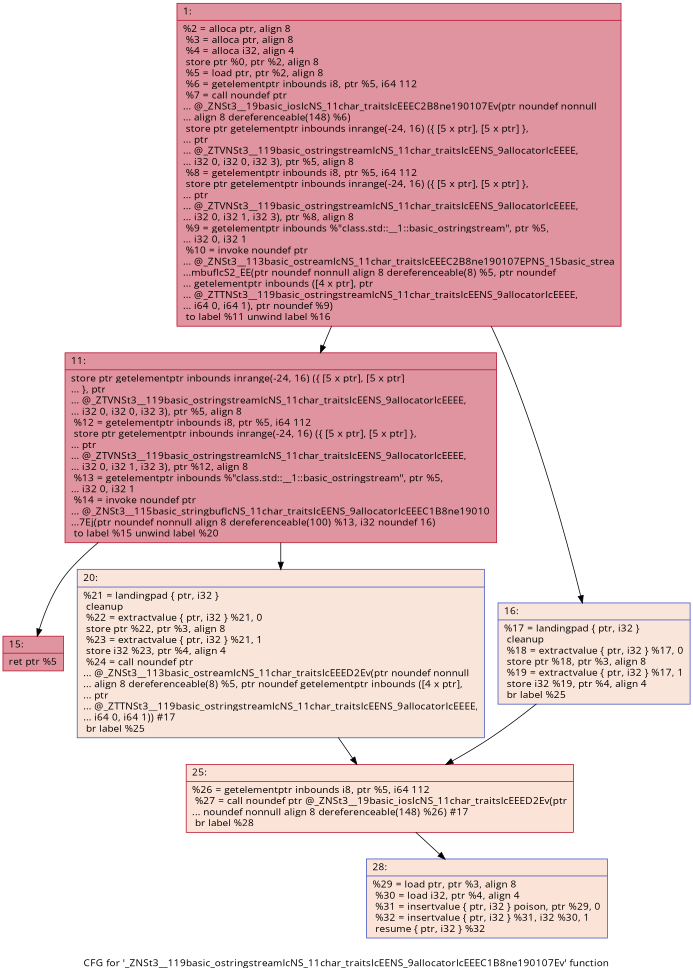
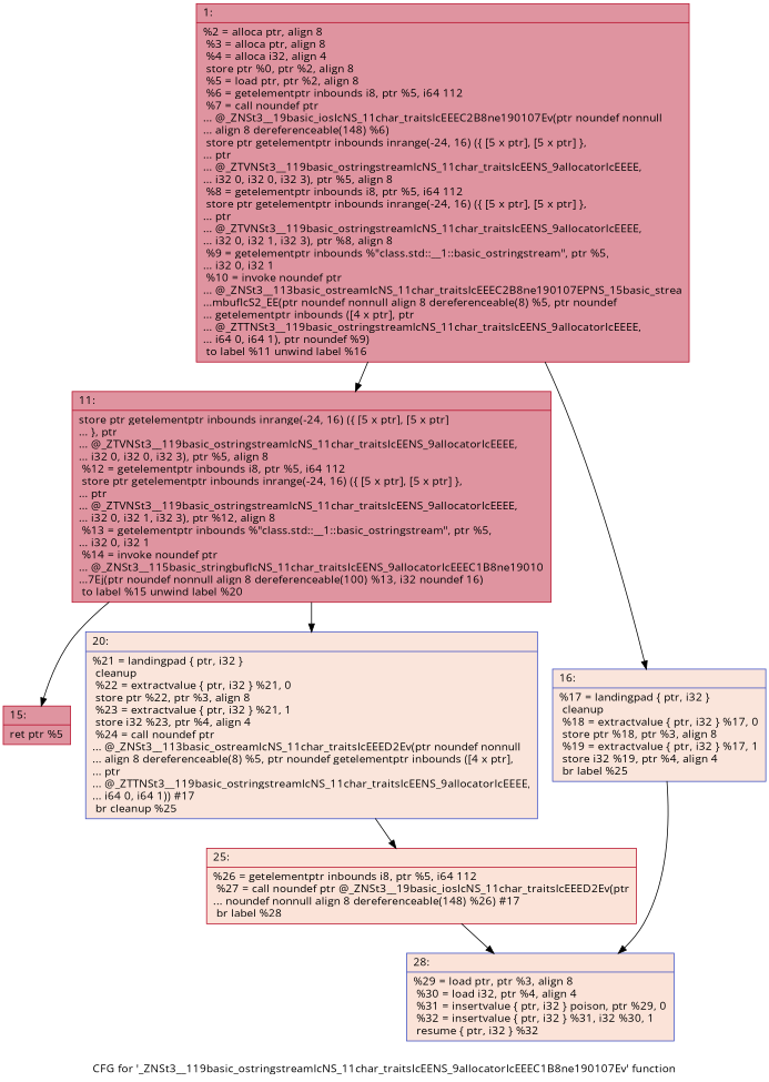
  digraph {
    fontname="Open Sans"
    label="CFG for '_ZNSt3__119basic_ostringstreamIcNS_11char_traitsIcEENS_9allocatorIcEEEC1B8ne190107Ev' function"
    node [color="#b70d28ff" fillcolor="#b70d2870" fontname="Open Sans" shape=record style=filled]
    edge [fontname="Open Sans"]
    n1 [label="{1:\l|  %2 = alloca ptr, align 8\l  %3 = alloca ptr, align 8\l  %4 = alloca i32, align 4\l  store ptr %0, ptr %2, align 8\l  %5 = load ptr, ptr %2, align 8\l  %6 = getelementptr inbounds i8, ptr %5, i64 112\l  %7 = call noundef ptr\l... @_ZNSt3__19basic_iosIcNS_11char_traitsIcEEEC2B8ne190107Ev(ptr noundef nonnull\l... align 8 dereferenceable(148) %6)\l  store ptr getelementptr inbounds inrange(-24, 16) (\{ [5 x ptr], [5 x ptr] \},\l... ptr\l... @_ZTVNSt3__119basic_ostringstreamIcNS_11char_traitsIcEENS_9allocatorIcEEEE,\l... i32 0, i32 0, i32 3), ptr %5, align 8\l  %8 = getelementptr inbounds i8, ptr %5, i64 112\l  store ptr getelementptr inbounds inrange(-24, 16) (\{ [5 x ptr], [5 x ptr] \},\l... ptr\l... @_ZTVNSt3__119basic_ostringstreamIcNS_11char_traitsIcEENS_9allocatorIcEEEE,\l... i32 0, i32 1, i32 3), ptr %8, align 8\l  %9 = getelementptr inbounds %\"class.std::__1::basic_ostringstream\", ptr %5,\l... i32 0, i32 1\l  %10 = invoke noundef ptr\l... @_ZNSt3__113basic_ostreamIcNS_11char_traitsIcEEEC2B8ne190107EPNS_15basic_strea\l...mbufIcS2_EE(ptr noundef nonnull align 8 dereferenceable(8) %5, ptr noundef\l... getelementptr inbounds ([4 x ptr], ptr\l... @_ZTTNSt3__119basic_ostringstreamIcNS_11char_traitsIcEENS_9allocatorIcEEEE,\l... i64 0, i64 1), ptr noundef %9)\l          to label %11 unwind label %16\l}"]
    n2 [label="{11:\l|  store ptr getelementptr inbounds inrange(-24, 16) (\{ [5 x ptr], [5 x ptr]\l... \}, ptr\l... @_ZTVNSt3__119basic_ostringstreamIcNS_11char_traitsIcEENS_9allocatorIcEEEE,\l... i32 0, i32 0, i32 3), ptr %5, align 8\l  %12 = getelementptr inbounds i8, ptr %5, i64 112\l  store ptr getelementptr inbounds inrange(-24, 16) (\{ [5 x ptr], [5 x ptr] \},\l... ptr\l... @_ZTVNSt3__119basic_ostringstreamIcNS_11char_traitsIcEENS_9allocatorIcEEEE,\l... i32 0, i32 1, i32 3), ptr %12, align 8\l  %13 = getelementptr inbounds %\"class.std::__1::basic_ostringstream\", ptr %5,\l... i32 0, i32 1\l  %14 = invoke noundef ptr\l... @_ZNSt3__115basic_stringbufIcNS_11char_traitsIcEENS_9allocatorIcEEEC1B8ne19010\l...7Ej(ptr noundef nonnull align 8 dereferenceable(100) %13, i32 noundef 16)\l          to label %15 unwind label %20\l}"]
    n3 [color="#3d50c3ff" fillcolor="#f4c5ad70" label="{16:\l|  %17 = landingpad \{ ptr, i32 \}\l          cleanup\l  %18 = extractvalue \{ ptr, i32 \} %17, 0\l  store ptr %18, ptr %3, align 8\l  %19 = extractvalue \{ ptr, i32 \} %17, 1\l  store i32 %19, ptr %4, align 4\l  br label %25\l}"]
    n4 [label="{15:\l|  ret ptr %5\l}"]
-   n5 [color="#3d50c3ff" fillcolor="#f4c5ad70" label="{20:\l|  %21 = landingpad \{ ptr, i32 \}\l          cleanup\l  %22 = extractvalue \{ ptr, i32 \} %21, 0\l  store ptr %22, ptr %3, align 8\l  %23 = extractvalue \{ ptr, i32 \} %21, 1\l  store i32 %23, ptr %4, align 4\l  %24 = call noundef ptr\l... @_ZNSt3__113basic_ostreamIcNS_11char_traitsIcEEED2Ev(ptr noundef nonnull\l... align 8 dereferenceable(8) %5, ptr noundef getelementptr inbounds ([4 x ptr],\l... ptr\l... @_ZTTNSt3__119basic_ostringstreamIcNS_11char_traitsIcEENS_9allocatorIcEEEE,\l... i64 0, i64 1)) #17\l  br label %25\l}"]
+   n5 [color="#3d50c3ff" fillcolor="#f4c5ad70" label="{20:\l|  %21 = landingpad \{ ptr, i32 \}\l          cleanup\l  %22 = extractvalue \{ ptr, i32 \} %21, 0\l  store ptr %22, ptr %3, align 8\l  %23 = extractvalue \{ ptr, i32 \} %21, 1\l  store i32 %23, ptr %4, align 4\l  %24 = call noundef ptr\l... @_ZNSt3__113basic_ostreamIcNS_11char_traitsIcEEED2Ev(ptr noundef nonnull\l... align 8 dereferenceable(8) %5, ptr noundef getelementptr inbounds ([4 x ptr],\l... ptr\l... @_ZTTNSt3__119basic_ostringstreamIcNS_11char_traitsIcEENS_9allocatorIcEEEE,\l... i64 0, i64 1)) #17\l  br cleanup %25\l}"]
    n6 [fillcolor="#f6bfa670" label="{25:\l|  %26 = getelementptr inbounds i8, ptr %5, i64 112\l  %27 = call noundef ptr @_ZNSt3__19basic_iosIcNS_11char_traitsIcEEED2Ev(ptr\l... noundef nonnull align 8 dereferenceable(148) %26) #17\l  br label %28\l}"]
    n7 [color="#3d50c3ff" fillcolor="#f6bfa670" label="{28:\l|  %29 = load ptr, ptr %3, align 8\l  %30 = load i32, ptr %4, align 4\l  %31 = insertvalue \{ ptr, i32 \} poison, ptr %29, 0\l  %32 = insertvalue \{ ptr, i32 \} %31, i32 %30, 1\l  resume \{ ptr, i32 \} %32\l}"]
    n1 -> n2
    n1 -> n3
    n2 -> n4
    n2 -> n5
-   n3 -> n6
+   n3 -> n7
    n5 -> n6
    n6 -> n7
  }
